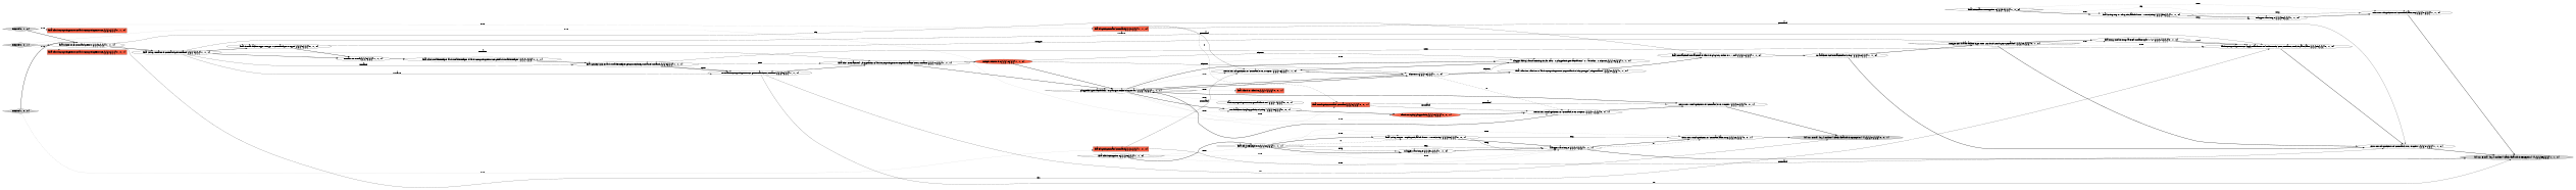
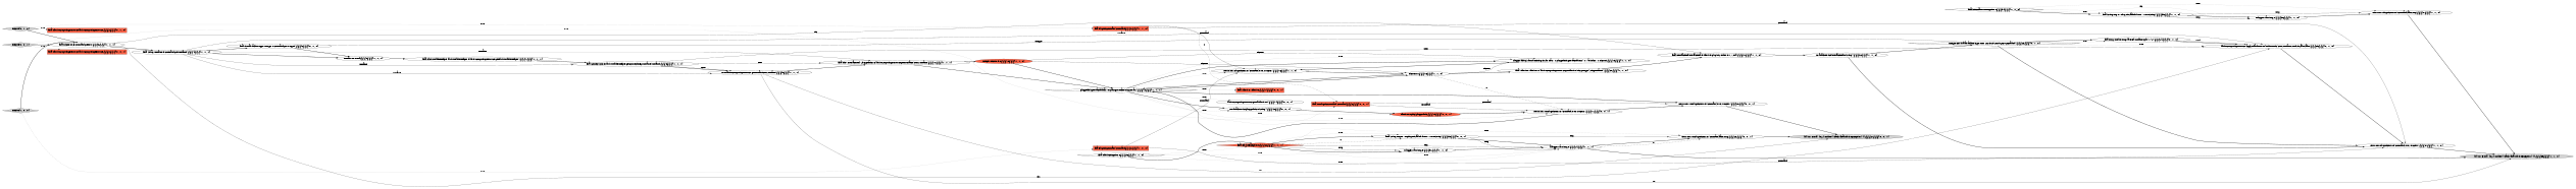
  digraph {
    rankdir=LR
    node [fillcolor=white shape=ellipse style=filled]
    edge [style=bold]
    n1 [fillcolor=tomato label="final VifDriver vifDriver@@@14@@@['0', '0', '1']" shape=box]
    n2 [fillcolor=tomato label="vifDriver.unplug(pluggedNic)@@@15@@@['0', '0', '1']"]
    n3 [label="return new UnPlugNicAnswer(command,true,\"success\")@@@17@@@['0', '0', '1']"]
    n4 [label="pluggedNic.getMacAddress().equalsIgnoreCase(nic.getMac())@@@12@@@['1', '1', '1']" shape=diamond]
    n5 [label="return new UnPlugNicAnswer(command,true,\"success\")@@@20@@@['0', '0', '1']"]
    n6 [label="vm = libvirtComputingResource.getDomain(conn,vmName)@@@9@@@['1', '1', '1']"]
    n7 [label="final List<InterfaceDef> pluggedNics = libvirtComputingResource.getInterfaces(conn,vmName)@@@10@@@['1', '1', '1']"]
    n8 [fillcolor=lightgray label="{if (vm != null) {try {vm.free()}catch (final LibvirtException l) }}@@@39@@@['1', '1', '0']"]
    n9 [fillcolor=lightgray label="{if (vm != null) {try {vm.free()}catch (final LibvirtException l) }}@@@27@@@['0', '0', '1']"]
    n10 [fillcolor=tomato label="Integer nicnum = 0@@@12@@@['1', '1', '0']"]
    n11 [label="final VirtualMachine.Type vmType = command.getVMType()@@@5@@@['0', '1', '0']"]
    n12 [label="vmType == VirtualMachine.Type.User && nic.isSecurityGroupEnabled()@@@23@@@['0', '1', '0']" shape=diamond]
    n13 [label="Domain vm = null@@@5@@@['1', '1', '1']"]
    n14 [label="return new PlugNicAnswer(command,true,\"success\")@@@27@@@['1', '1', '0']"]
    n15 [label="libvirtComputingResource.applyDefaultNetworkRulesOnNic(conn,vmName,vmId,nic,false,false)@@@25@@@['0', '1', '0']"]
    n16 [label="final Long vmId = Long.valueOf(vmName.split(\"-\")(2()@@@24@@@['0', '1', '0']"]
    n17 [label="final LibvirtUtilitiesHelper libvirtUtilitiesHelper = libvirtComputingResource.getLibvirtUtilitiesHelper()@@@7@@@['1', '1', '1']"]
    n18 [label="s_logger.warn(msg,e)@@@24@@@['1', '1', '1']"]
    n19 [label="return new UnPlugNicAnswer(command,false,msg)@@@25@@@['0', '0', '1']"]
    n20 [label="s_logger.warn(msg,e)@@@36@@@['1', '1', '0']"]
    n21 [label="return new PlugNicAnswer(command,false,msg)@@@37@@@['1', '1', '0']"]
    n22 [fillcolor=lightgray label="execute['0', '1', '0']" shape=diamond]
    n23 [label="final NicTO nic = command.getNic()@@@3@@@['1', '1', '1']"]
    n24 [fillcolor=tomato label="final PlugNicCommand command@@@2@@@['1', '1', '0']" shape=box]
    n25 [fillcolor=tomato label="final LibvirtComputingResource libvirtComputingResource@@@2@@@['0', '1', '0']" shape=box]
    n26 [label="final InterfaceDef interfaceDef = vifDriver.plug(nic,\"Other PV\",\"\",null)@@@21@@@['1', '1', '0']"]
    n27 [label="final String vmName = command.getVmName()@@@4@@@['1', '1', '1']"]
    n28 [label="return new PlugNicAnswer(command,true,\"success\")@@@16@@@['1', '1', '0']"]
    n29 [fillcolor=tomato label="final UnPlugNicCommand command@@@2@@@['0', '0', '1']" shape=box]
    n30 [label="s_logger.warn(msg,e)@@@31@@@['1', '1', '0']"]
    n31 [fillcolor=tomato label="final LibvirtComputingResource libvirtComputingResource@@@2@@@['0', '0', '1']" shape=box]
    n32 [label="nicnum++@@@18@@@['1', '1', '0']"]
    n33 [label="s_logger.debug(\"found existing nic for mac \" + pluggedNic.getMacAddress() + \" at index \" + nicnum)@@@15@@@['1', '1', '0']"]
    n34 [label="libvirtComputingResource.getAllVifDrivers()@@@14@@@['0', '0', '1']"]
    n35 [label="vm.detachDevice(pluggedNic.toString())@@@13@@@['0', '0', '1']"]
-   n36 [label="final LibvirtException e@@@22@@@['1', '1', '1']" shape=diamond]
+   n36 [fillcolor=tomato label="final LibvirtException e@@@22@@@['1', '1', '1']" shape=diamond]
    n37 [label="final String msg = \" Unplug Nic failed due to \" + e.toString()@@@23@@@['0', '0', '1']"]
    n38 [label="final VifDriver vifDriver = libvirtComputingResource.getVifDriver(nic.getType(),nic.getName())@@@20@@@['1', '1', '0']"]
    n39 [label="final Connect conn = libvirtUtilitiesHelper.getConnectionByVmName(vmName)@@@8@@@['1', '1', '1']"]
    n40 [label="final LibvirtException e@@@29@@@['1', '1', '0']" shape=diamond]
    n41 [label="vm.attachDevice(interfaceDef.toString())@@@22@@@['1', '1', '0']"]
    n42 [fillcolor=lightgray label="execute['1', '0', '0']" shape=diamond]
    n43 [fillcolor=tomato label="final PlugNicCommand command@@@2@@@['1', '0', '0']" shape=box]
    n44 [label="final InternalErrorException e@@@34@@@['1', '1', '0']" shape=diamond]
    n45 [label="final String msg = \" Plug Nic failed due to \" + e.toString()@@@35@@@['1', '1', '0']"]
    n46 [fillcolor=lightgray label="execute['0', '0', '1']" shape=diamond]
    n2 -> n3
    n3 -> n4
    n3 -> n5
    n4 -> n1 [label=true style=dotted]
    n4 -> n2 [label=true style=dotted]
    n4 -> n3 [label=true style=dotted]
    n4 -> n5
    n4 -> n28 [label=true style=dotted]
    n4 -> n32
    n4 -> n33 [label=true style=dotted]
    n4 -> n33
    n4 -> n34 [label=true style=dotted]
    n4 -> n35 [label=true style=dotted]
    n4 -> n35
    n5 -> n9
    n6 -> n7
    n6 -> n8 [label=vm style=solid]
    n6 -> n9 [label=vm style=solid]
    n7 -> n4
    n7 -> n10
    n10 -> n4
    n10 -> n32 [label=nicnum style=solid]
    n10 -> n33 [label=nicnum style=solid]
    n11 -> n12 [label=vmType style=solid]
    n11 -> n13
    n12 -> n14
    n12 -> n15 [label=true style=dotted]
    n12 -> n16 [label=true style=dotted]
    n12 -> n16
    n13 -> n17
    n14 -> n8
    n15 -> n14
    n16 -> n15 [label=vmId style=solid]
    n16 -> n15
    n17 -> n39
    n18 -> n8
    n18 -> n19
    n18 -> n19 [label=0 style=dashed]
    n19 -> n9
    n20 -> n21
    n21 -> n8
    n22 -> n23
    n22 -> n24 [label=true style=dotted]
    n22 -> n25 [label=true style=dotted]
    n23 -> n15 [label=nic style=solid]
    n23 -> n26 [label=nic style=solid]
    n23 -> n27
    n24 -> n14 [label=command style=solid]
    n24 -> n28 [label=command style=solid]
    n24 -> n29 [label=0 style=dashed]
    n26 -> n41
    n27 -> n6 [label=vmName style=solid]
    n27 -> n7 [label=vmName style=solid]
    n27 -> n11
    n27 -> n13
    n27 -> n15 [label=vmName style=solid]
    n27 -> n39 [label=vmName style=solid]
    n28 -> n32
    n29 -> n3 [label=command style=solid]
    n29 -> n5 [label=command style=solid]
    n30 -> n18
    n32 -> n3 [label=0 style=dashed]
    n32 -> n4
    n32 -> n33 [label=nicnum style=solid]
    n32 -> n38
    n33 -> n28
    n35 -> n2
    n36 -> n18 [label=msg style=solid]
    n36 -> n18 [label=true style=dotted]
    n36 -> n19 [label=true style=dotted]
    n36 -> n30
    n36 -> n30 [label=msg style=solid]
    n36 -> n37 [label=true style=dotted]
    n36 -> n37
    n36 -> n37 [label=0 style=dashed]
    n37 -> n18 [label=msg style=solid]
    n37 -> n18
    n37 -> n19 [label=msg style=solid]
    n38 -> n26
    n39 -> n6 [label=conn style=solid]
    n39 -> n6
    n39 -> n7 [label=conn style=solid]
    n39 -> n15 [label=conn style=solid]
    n40 -> n18 [label=true style=dotted]
    n40 -> n30 [label=true style=dotted]
    n40 -> n36
    n40 -> n36 [label=true style=dotted]
    n41 -> n12
    n41 -> n14
    n42 -> n23
    n42 -> n43 [label=true style=dotted]
    n43 -> n14 [label=command style=solid]
    n43 -> n28 [label=command style=solid]
    n44 -> n20 [label=nic style=dotted]
    n44 -> n21 [label=true style=dotted]
    n44 -> n45
    n44 -> n45 [label=true style=dotted]
    n45 -> n20 [label=msg style=solid]
    n45 -> n20
    n45 -> n21 [label=msg style=solid]
    n46 -> n23
    n46 -> n29 [label=true style=dotted]
    n46 -> n31 [label=true style=dotted]
  }
